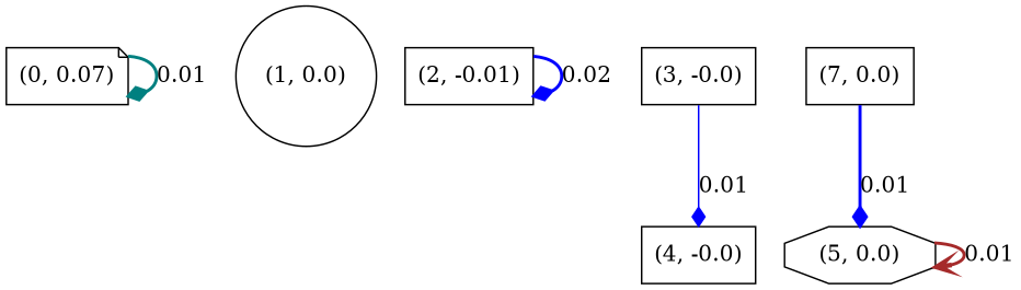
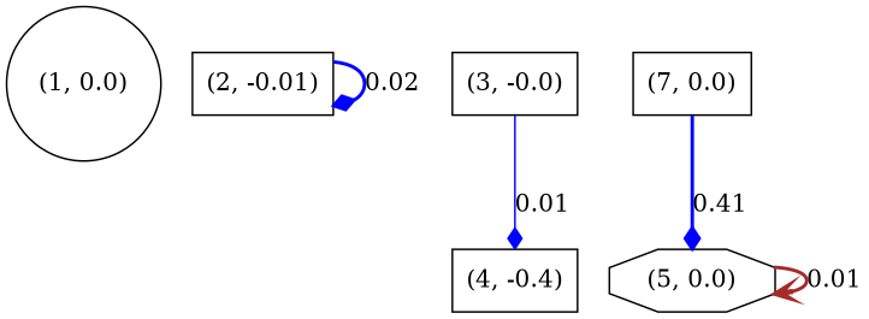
  digraph {
    node [shape=box]
    edge [arrowhead=diamond color=blue style=bold]
-   n1 [label="(0, 0.07)" shape=note]
    n2 [label="(1, 0.0)" shape=circle]
    n3 [label="(2, -0.01)"]
    n4 [label="(3, -0.0)"]
-   n5 [label="(4, -0.0)"]
+   n5 [label="(4, -0.4)"]
    n6 [label="(5, 0.0)" shape=octagon]
    n7 [label="(7, 0.0)"]
-   n1 -> n1 [color=teal label=0.01]
    n3 -> n3 [label=0.02]
    n4 -> n5 [label=0.01 style=solid]
    n6 -> n6 [arrowhead=vee color=brown label=0.01]
-   n7 -> n6 [label=0.01]
+   n7 -> n6 [label=0.41]
  }
